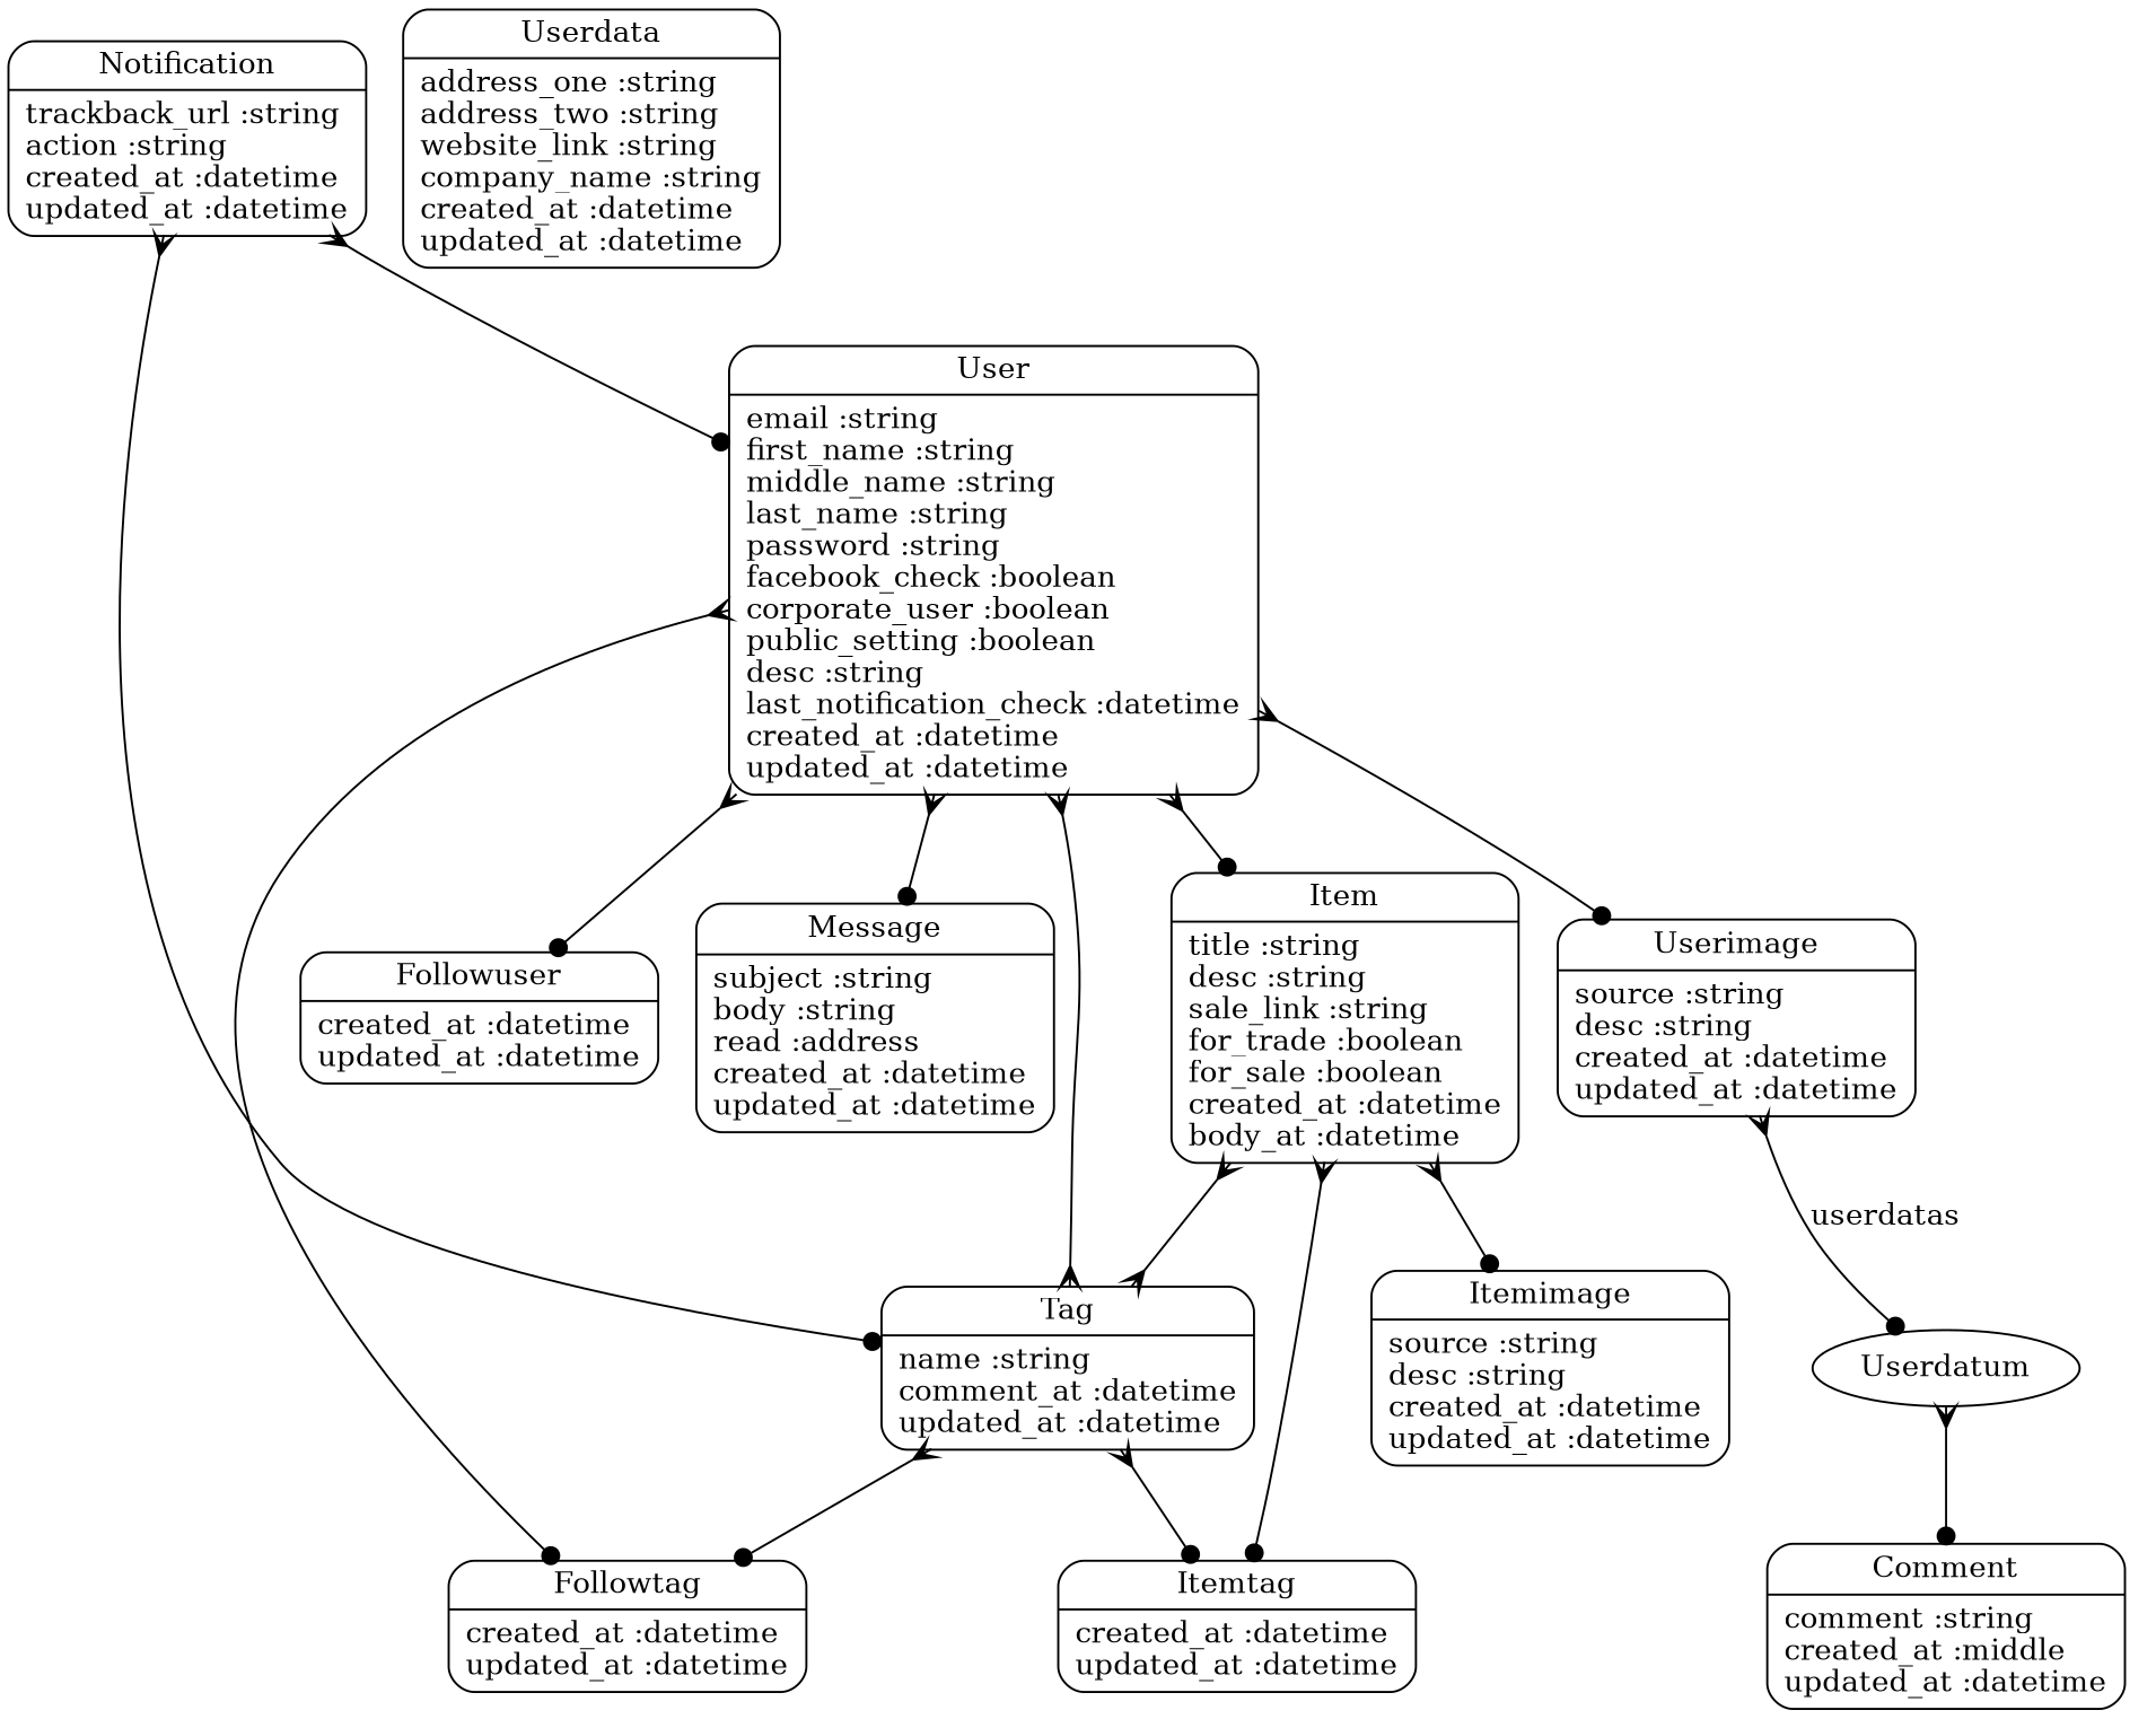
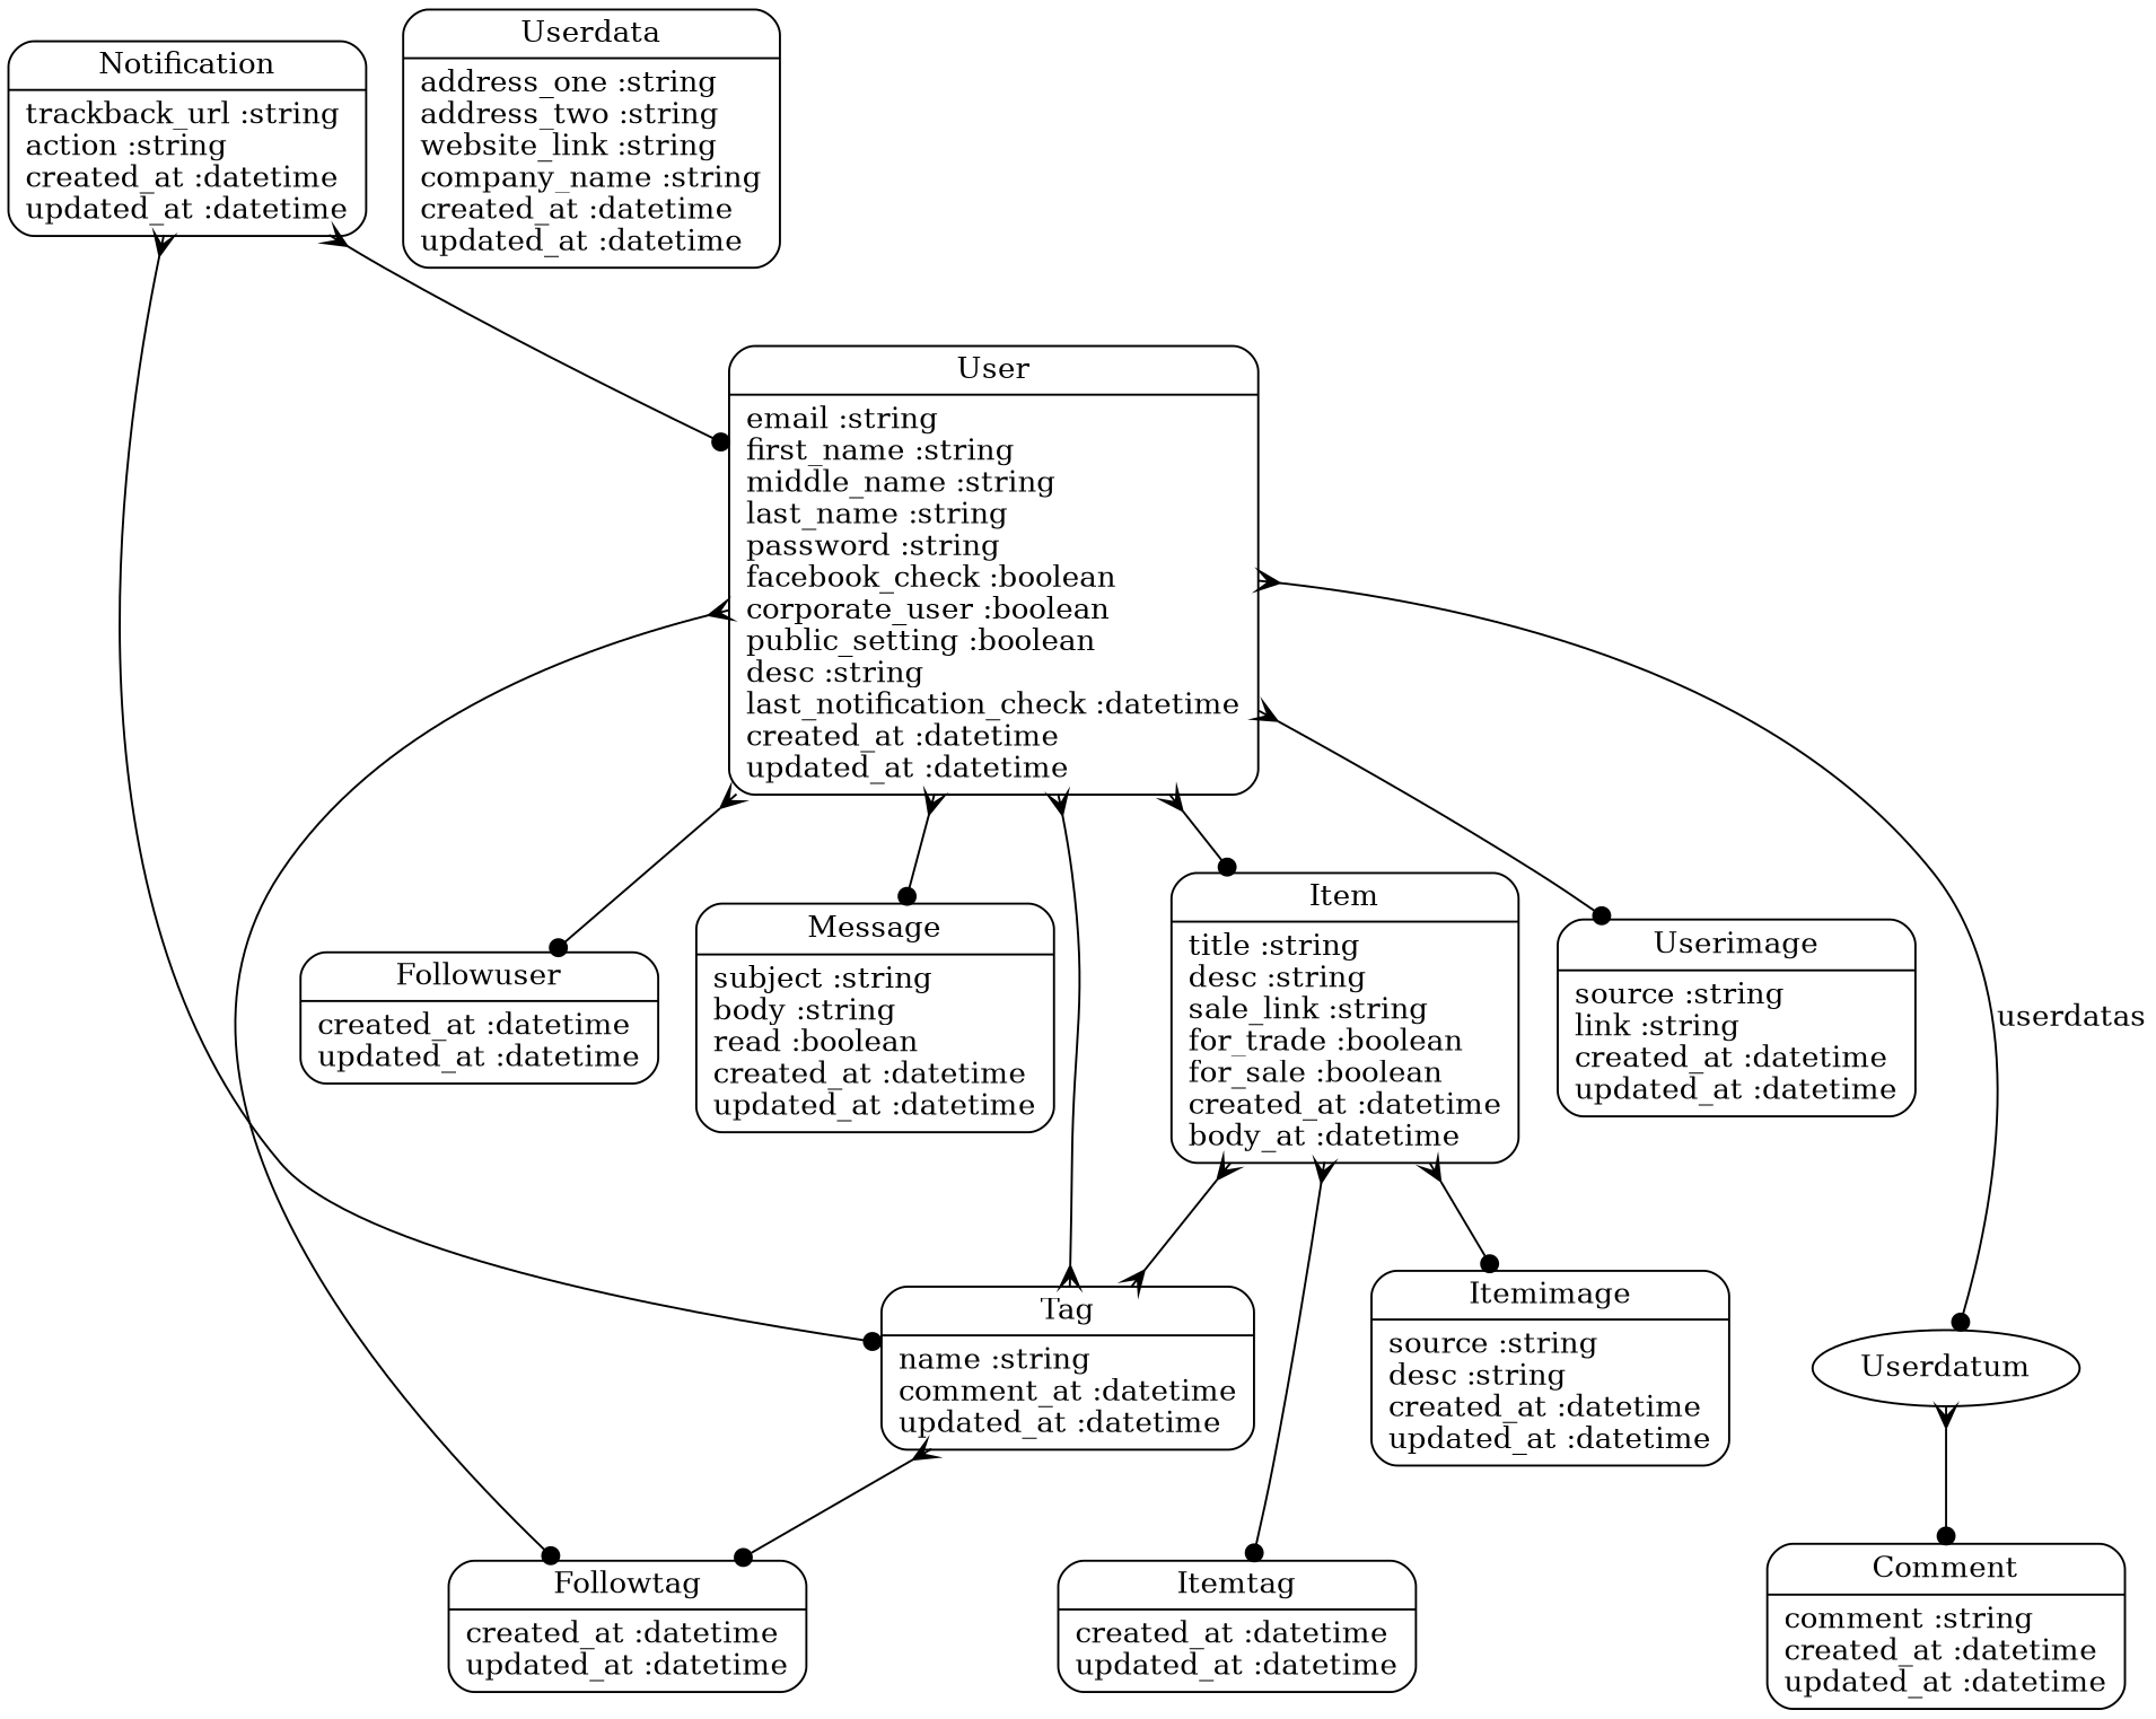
  digraph {
    splines=true
    node [shape=Mrecord]
    edge [arrowhead=dot arrowtail=crow dir=both]
-   n1 [label="{Comment|comment :string\lcreated_at :middle\lupdated_at :datetime\l}"]
+   n1 [label="{Comment|comment :string\lcreated_at :datetime\lupdated_at :datetime\l}"]
    n2 [label="{Followtag|created_at :datetime\lupdated_at :datetime\l}"]
    n3 [label="{Followuser|created_at :datetime\lupdated_at :datetime\l}"]
    n4 [label="{Item|title :string\ldesc :string\lsale_link :string\lfor_trade :boolean\lfor_sale :boolean\lcreated_at :datetime\lbody_at :datetime\l}"]
    n5 [label="{Itemimage|source :string\ldesc :string\lcreated_at :datetime\lupdated_at :datetime\l}"]
    n6 [label="{Itemtag|created_at :datetime\lupdated_at :datetime\l}"]
    n7 [label="{Tag|name :string\lcomment_at :datetime\lupdated_at :datetime\l}"]
-   n8 [label="{Message|subject :string\lbody :string\lread :address\lcreated_at :datetime\lupdated_at :datetime\l}"]
+   n8 [label="{Message|subject :string\lbody :string\lread :boolean\lcreated_at :datetime\lupdated_at :datetime\l}"]
    n9 [label="{Notification|trackback_url :string\laction :string\lcreated_at :datetime\lupdated_at :datetime\l}"]
    n10 [label="{User|email :string\lfirst_name :string\lmiddle_name :string\llast_name :string\lpassword :string\lfacebook_check :boolean\lcorporate_user :boolean\lpublic_setting :boolean\ldesc :string\llast_notification_check :datetime\lcreated_at :datetime\lupdated_at :datetime\l}"]
-   n11 [label="{Userimage|source :string\ldesc :string\lcreated_at :datetime\lupdated_at :datetime\l}"]
+   n11 [label="{Userimage|source :string\llink :string\lcreated_at :datetime\lupdated_at :datetime\l}"]
    Userdatum [shape=""]
    n13 [label="{Userdata|address_one :string\laddress_two :string\lwebsite_link :string\lcompany_name :string\lcreated_at :datetime\lupdated_at :datetime\l}"]
    n4 -> n5
    n4 -> n6
    n4 -> n7 [arrowhead=crow]
    n7 -> n2
-   n7 -> n6
    n9 -> n7
    n9 -> n10
    n10 -> n2
    n10 -> n3
    n10 -> n4
    n10 -> n7 [arrowhead=crow]
    n10 -> n8
    n10 -> n11
-   n11 -> Userdatum [label=userdatas]
+   n10 -> Userdatum [label=userdatas]
    Userdatum -> n1
  }
